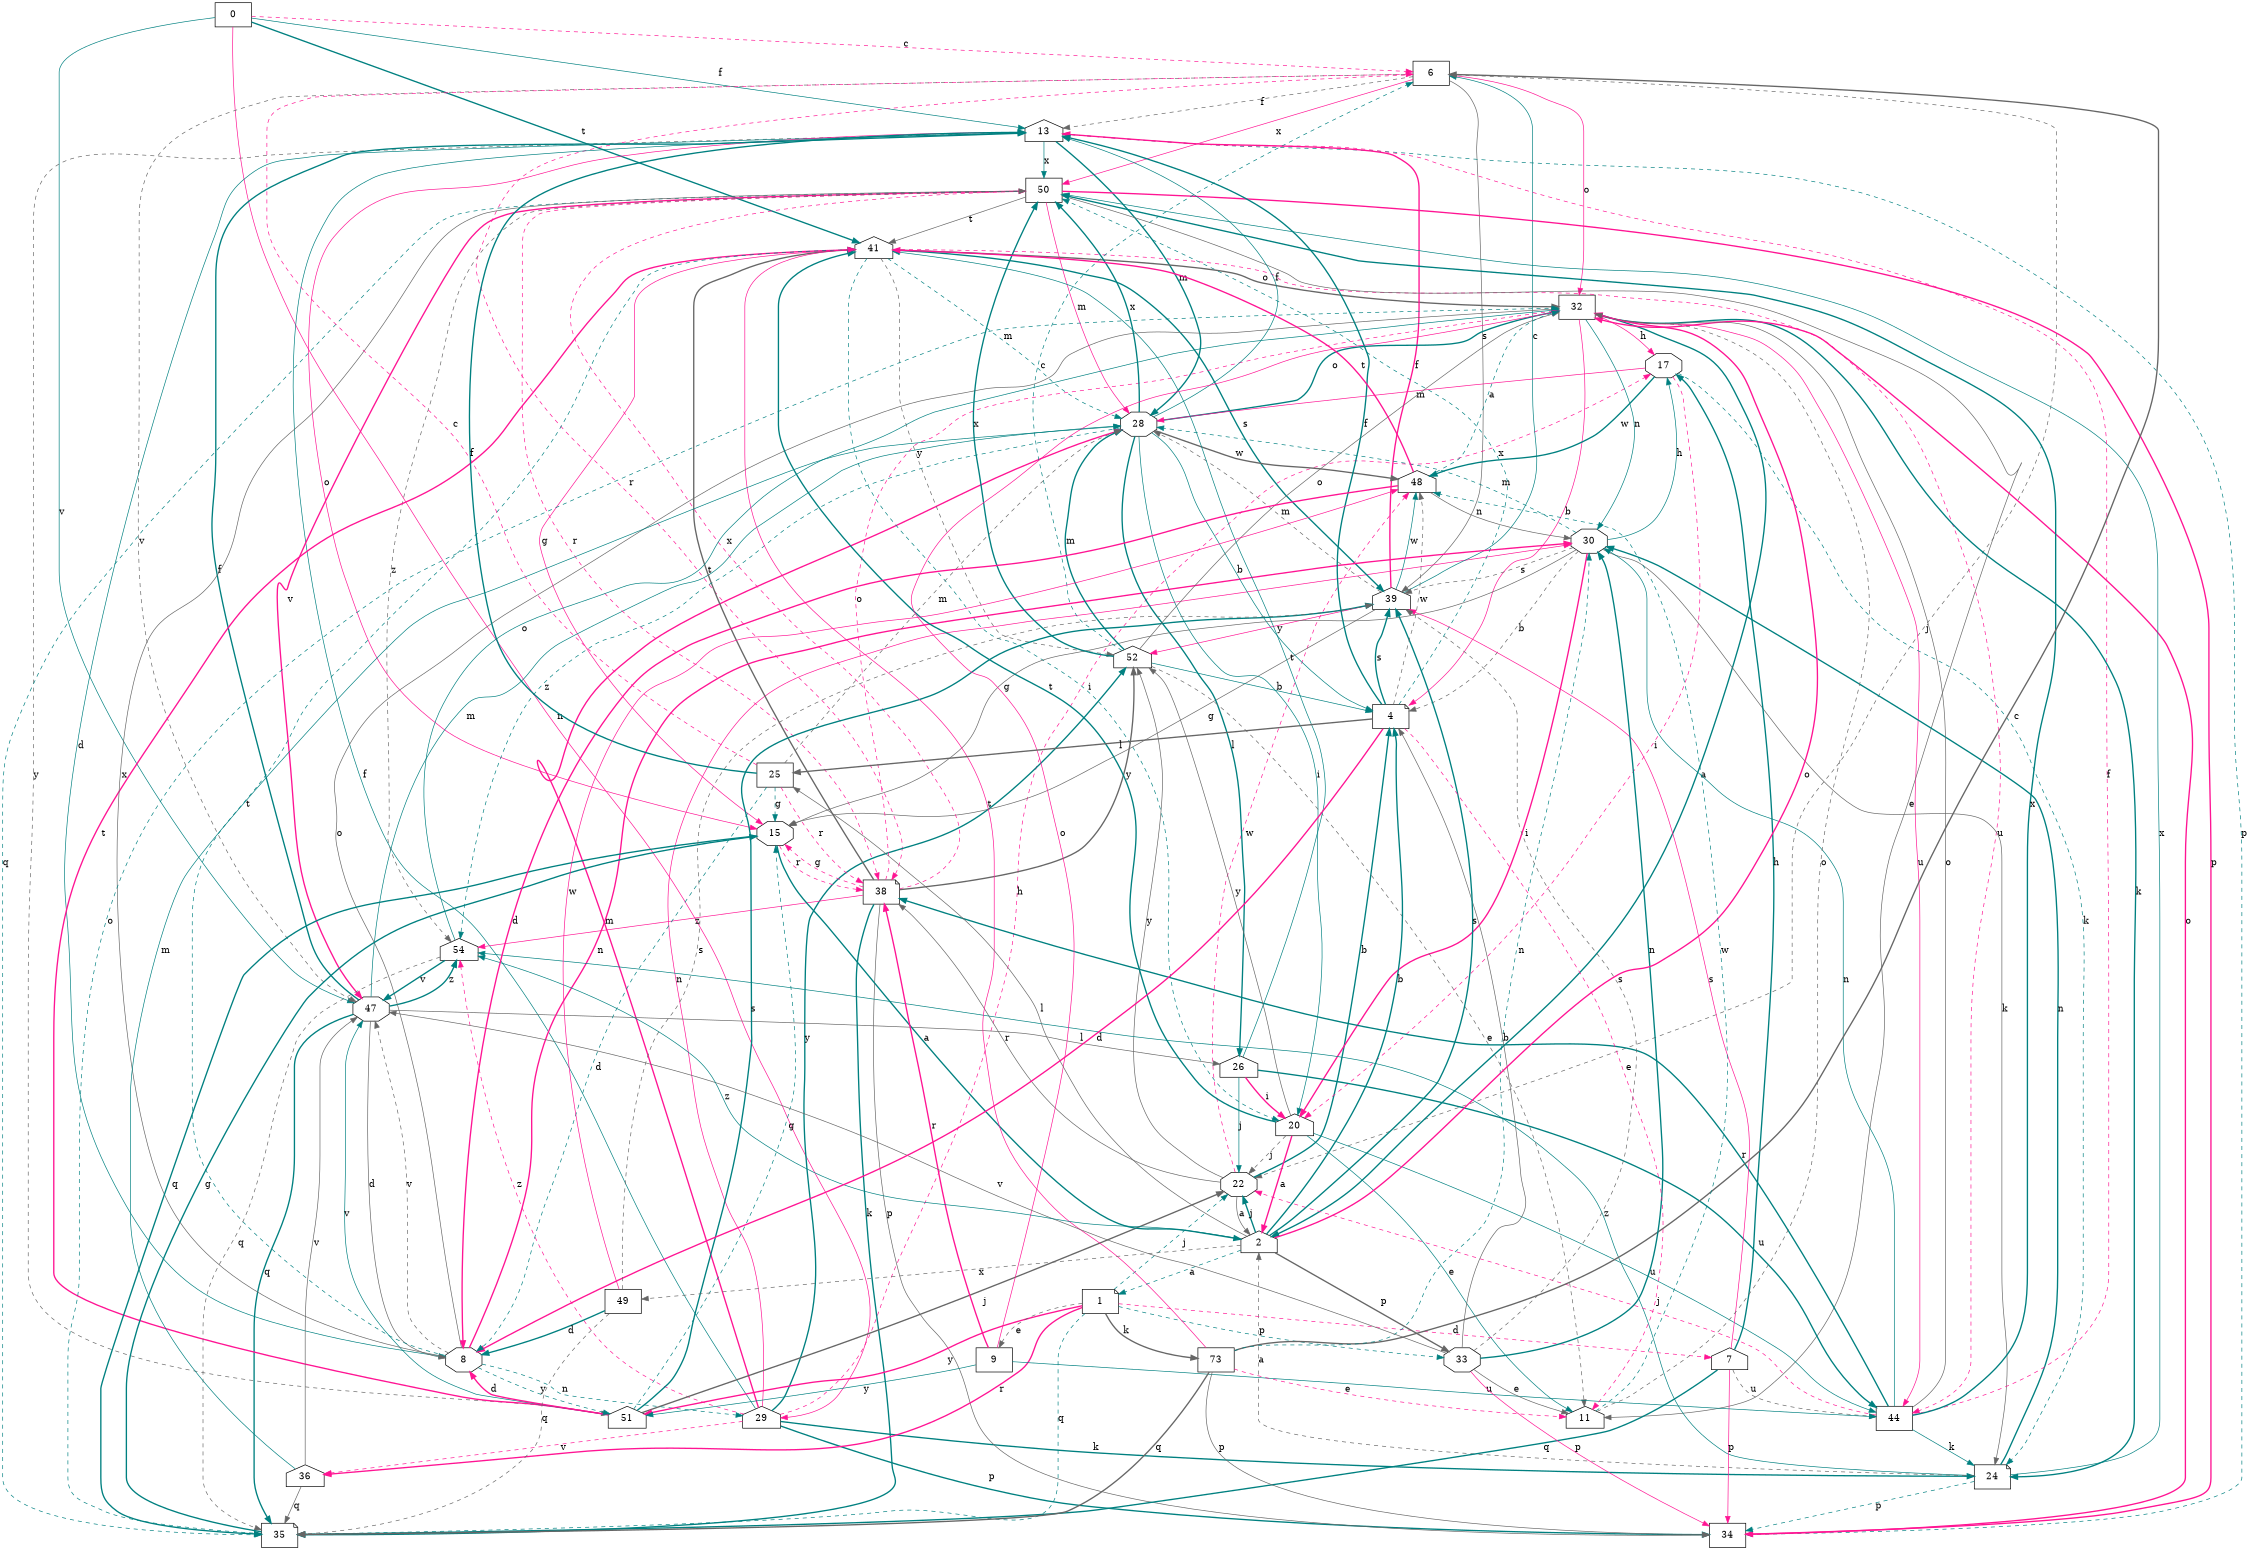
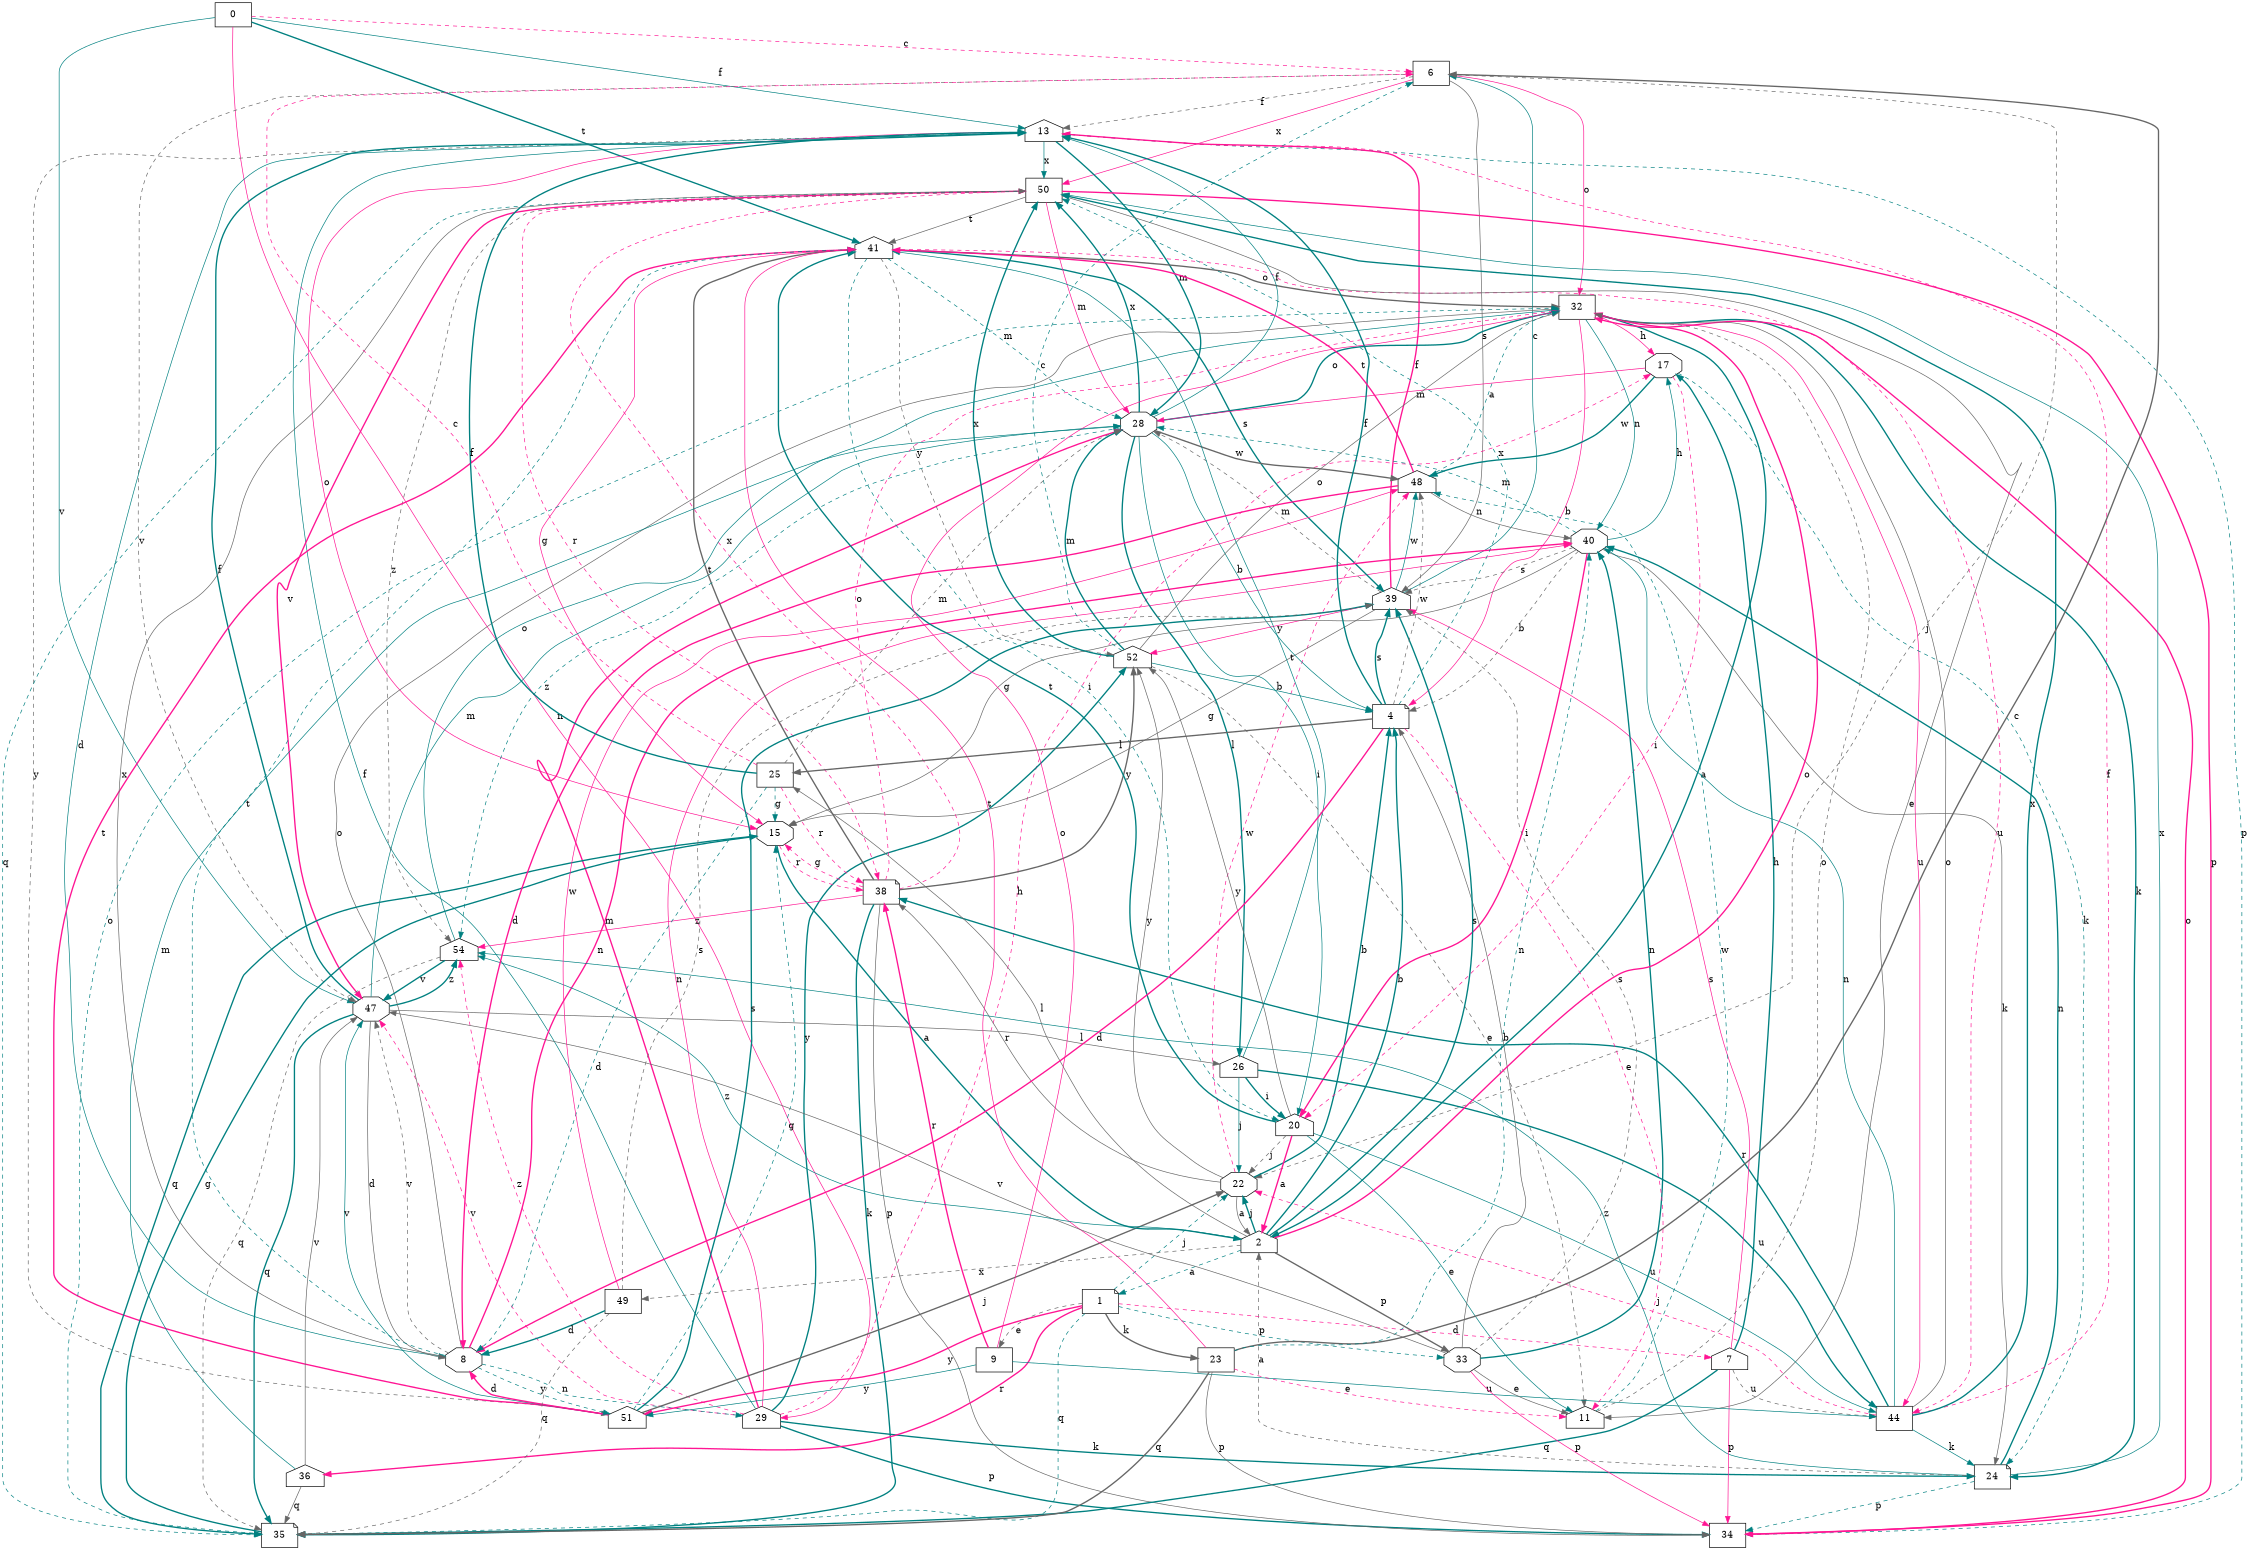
  strict digraph {
    node [shape=house]
    edge [color=teal style=solid]
    0 [shape=box]
    6 [shape=box]
    13
    29
    41
    47 [shape=octagon]
    22 [shape=octagon]
    32 [shape=box]
    39
    50 [shape=box]
    38 [shape=note]
    51
    8 [shape=octagon]
    34 [shape=box]
    15 [shape=octagon]
    28 [shape=octagon]
    54
    17 [shape=octagon]
-   30 [shape=octagon]
+   30 [shape=octagon label=40]
    24 [shape=note]
    52
    44 [shape=box]
    20
    35 [shape=note]
    26
    1 [shape=note]
    7
    9 [shape=box]
-   23 [shape=box label=73]
+   23 [shape=box]
    33 [shape=octagon]
    36
    2
    4 [shape=note]
    48
    11
    25 [shape=box]
    49 [shape=box]
    0 -> 6 [color=deeppink label=c style=dashed]
    0 -> 13 [label=f]
    0 -> 29 [color=deeppink label=n]
    0 -> 41 [label=t style=bold]
    0 -> 47 [label=v]
    6 -> 13 [color=gray40 label=f style=dashed]
    6 -> 47 [color=gray40 label=v style=dashed]
    6 -> 22 [color=gray40 label=j style=dashed]
    6 -> 32 [color=deeppink label=o]
    6 -> 39 [color=gray40 label=s]
    6 -> 50 [color=deeppink label=x]
-   6 -> 38 [color=deeppink label=r style=dashed]
    13 -> 50 [label=x]
    13 -> 51 [color=gray40 label=y style=dashed]
    13 -> 8 [label=d]
    13 -> 34 [label=p style=dashed]
    13 -> 15 [color=deeppink label=o]
    13 -> 28 [label=m style=bold]
    29 -> 13 [label=f]
-   29 -> 36 [color=deeppink label=v style=dashed]
+   29 -> 47 [color=deeppink label=v style=dashed]
    29 -> 34 [label=p style=bold]
    29 -> 28 [color=deeppink label=m style=bold]
    29 -> 54 [color=deeppink label=z style=dashed]
    29 -> 17 [color=deeppink label=h style=dashed]
    29 -> 30 [color=deeppink label=n]
    29 -> 24 [label=k style=bold]
    29 -> 52 [label=y style=bold]
    41 -> 32 [color=gray40 label=o style=bold]
    41 -> 39 [label=s style=bold]
    41 -> 15 [color=deeppink label=g]
    41 -> 28 [label=m style=dashed]
    41 -> 52 [color=gray40 label=y style=dashed]
    41 -> 44 [color=deeppink label=u style=dashed]
    41 -> 20 [label=i style=dashed]
    47 -> 13 [label=f style=bold]
    47 -> 8 [color=gray40 label=d]
    47 -> 28 [label=m]
    47 -> 54 [label=z style=bold]
    47 -> 35 [label=q style=bold]
    47 -> 26 [color=gray40 label=l]
    22 -> 38 [color=gray40 label=r]
    22 -> 52 [color=gray40 label=y]
    22 -> 2 [color=gray40 label=a]
    22 -> 4 [label=b style=bold]
    22 -> 48 [color=deeppink label=w style=dashed]
    32 -> 17 [color=deeppink label=h]
    32 -> 30 [label=n]
    32 -> 24 [label=k style=bold]
    32 -> 44 [color=deeppink label=u]
    32 -> 2 [label=a style=bold]
    32 -> 4 [color=deeppink label=b]
    39 -> 6 [label=c]
    39 -> 13 [color=deeppink label=f style=bold]
    39 -> 15 [color=gray40 label=g]
    39 -> 28 [color=gray40 label=m style=dashed]
    39 -> 52 [color=deeppink label=y]
    39 -> 48 [label=w]
    50 -> 41 [color=gray40 label=t]
    50 -> 47 [color=deeppink label=v style=bold]
    50 -> 38 [color=deeppink label=r style=dashed]
    50 -> 34 [color=deeppink label=p style=bold]
    50 -> 28 [color=deeppink label=m]
    50 -> 54 [color=gray40 label=z style=dashed]
    50 -> 35 [label=q style=dashed]
    50 -> 11 [color=gray40 label=e]
    38 -> 41 [color=gray40 label=t style=bold]
    38 -> 32 [color=deeppink label=o style=dashed]
    38 -> 50 [color=deeppink label=x style=dashed]
    38 -> 34 [color=gray40 label=p]
    38 -> 15 [color=deeppink label=g style=dashed]
    38 -> 54 [color=deeppink label=z]
    38 -> 52 [color=gray40 label=y style=bold]
    38 -> 35 [label=k style=bold]
    51 -> 41 [color=deeppink label=t style=bold]
    51 -> 47 [label=v]
    51 -> 22 [color=gray40 label=j style=bold]
    51 -> 39 [label=s style=bold]
    51 -> 8 [color=deeppink label=d style=bold]
    51 -> 15 [label=g style=dashed]
    8 -> 29 [label=n style=dashed]
    8 -> 41 [label=t style=dashed]
    8 -> 47 [color=gray40 label=v style=dashed]
    8 -> 32 [color=gray40 label=o]
    8 -> 50 [color=gray40 label=x]
    8 -> 51 [label=y style=dashed]
    8 -> 30 [color=deeppink label=n style=bold]
    34 -> 32 [color=deeppink label=o style=bold]
    15 -> 38 [color=deeppink label=r style=dashed]
    15 -> 35 [label=q style=bold]
    15 -> 2 [label=a style=bold]
    28 -> 13 [label=f]
    28 -> 32 [label=o style=bold]
    28 -> 50 [label=x style=bold]
    28 -> 54 [label=z style=dashed]
    28 -> 20 [label=i]
    28 -> 26 [label=l style=bold]
    28 -> 4 [label=b]
    28 -> 48 [color=gray40 label=w style=bold]
    54 -> 47 [label=v style=bold]
    54 -> 32 [label=o]
    54 -> 35 [color=gray40 label=q style=dashed]
    17 -> 28 [color=deeppink label=m]
    17 -> 24 [label=k style=dashed]
    17 -> 20 [color=deeppink label=i style=dashed]
    17 -> 48 [label=w style=bold]
    30 -> 39 [color=gray40 label=s style=dashed]
    30 -> 15 [color=gray40 label=g]
    30 -> 28 [label=m style=dashed]
    30 -> 17 [label=h]
    30 -> 24 [color=gray40 label=k]
    30 -> 20 [color=deeppink label=i style=bold]
    30 -> 4 [color=gray40 label=b style=dashed]
    24 -> 50 [label=x]
    24 -> 34 [label=p style=dashed]
    24 -> 54 [label=z]
    24 -> 30 [label=n style=bold]
    24 -> 2 [color=gray40 label=a style=dashed]
    52 -> 6 [label=c style=dashed]
    52 -> 32 [color=gray40 label=o]
    52 -> 50 [label=x style=bold]
    52 -> 28 [label=m style=bold]
    52 -> 4 [label=b]
    52 -> 11 [color=gray40 label=e style=dashed]
    44 -> 13 [color=deeppink label=f style=dashed]
    44 -> 22 [color=deeppink label=j style=dashed]
    44 -> 32 [color=gray40 label=o]
    44 -> 50 [label=x style=bold]
    44 -> 38 [label=r style=bold]
    44 -> 30 [label=n]
    44 -> 24 [label=k]
    20 -> 41 [label=t style=bold]
    20 -> 22 [color=gray40 label=j style=dashed]
    20 -> 52 [color=gray40 label=y]
    20 -> 44 [label=u]
    20 -> 2 [color=deeppink label=a style=bold]
    20 -> 11 [label=e]
    35 -> 32 [label=o style=dashed]
    35 -> 15 [label=g style=bold]
    26 -> 41 [label=t]
    26 -> 22 [label=j]
    26 -> 44 [label=u style=bold]
-   26 -> 20 [color=deeppink label=i style=bold]
+   26 -> 20 [label=i style=bold]
    1 -> 22 [label=j style=dashed]
    1 -> 51 [color=deeppink label=y style=bold]
    1 -> 35 [label=q style=dashed]
    1 -> 7 [color=deeppink label=d style=dashed]
    1 -> 9 [color=gray40 label=e style=dashed]
    1 -> 23 [color=gray40 label=k style=bold]
    1 -> 33 [label=p style=dashed]
    1 -> 36 [color=deeppink label=r style=bold]
    7 -> 39 [color=deeppink label=s]
    7 -> 34 [color=deeppink label=p]
    7 -> 17 [label=h style=bold]
    7 -> 44 [color=gray40 label=u style=dashed]
    7 -> 35 [label=q style=bold]
    9 -> 32 [color=deeppink label=o]
    9 -> 38 [color=deeppink label=r style=bold]
    9 -> 51 [label=y]
    9 -> 44 [label=u]
    23 -> 6 [color=gray40 label=c style=bold]
    23 -> 41 [color=deeppink label=t]
    23 -> 34 [color=gray40 label=p]
    23 -> 30 [label=n style=dashed]
    23 -> 35 [color=gray40 label=q style=bold]
    23 -> 11 [color=deeppink label=e style=dashed]
    33 -> 47 [color=gray40 label=v]
    33 -> 39 [color=gray40 label=s style=dashed]
    33 -> 34 [color=deeppink label=p]
    33 -> 30 [label=n style=bold]
    33 -> 4 [color=gray40 label=b]
    33 -> 11 [color=gray40 label=e]
    36 -> 47 [color=gray40 label=v]
    36 -> 28 [label=m]
    36 -> 35 [color=gray40 label=q]
    2 -> 22 [label=j style=bold]
    2 -> 32 [color=deeppink label=o style=bold]
    2 -> 39 [label=s style=bold]
    2 -> 54 [label=z]
    2 -> 1 [label=a style=dashed]
    2 -> 33 [color=gray40 label=p style=bold]
    2 -> 4 [label=b style=bold]
    2 -> 25 [color=gray40 label=l]
    2 -> 49 [color=gray40 label=x style=dashed]
    4 -> 13 [label=f style=bold]
    4 -> 39 [label=s style=bold]
    4 -> 50 [label=x style=dashed]
    4 -> 8 [color=deeppink label=d style=bold]
    4 -> 48 [color=gray40 label=w style=dashed]
    4 -> 11 [color=deeppink label=e style=dashed]
    4 -> 25 [color=gray40 label=l style=bold]
    48 -> 41 [color=deeppink label=t style=bold]
    48 -> 32 [label=a style=dashed]
    48 -> 8 [color=deeppink label=d style=bold]
    48 -> 30 [color=gray40 label=n]
    11 -> 32 [color=gray40 label=o style=dashed]
    11 -> 48 [label=w style=dashed]
    25 -> 6 [color=deeppink label=c style=dashed]
    25 -> 13 [label=f style=bold]
    25 -> 38 [color=deeppink label=r style=dashed]
    25 -> 8 [label=d style=dashed]
    25 -> 15 [label=g style=dashed]
    25 -> 28 [color=gray40 label=m style=dashed]
    49 -> 39 [color=gray40 label=s style=dashed]
    49 -> 8 [label=d style=bold]
    49 -> 35 [color=gray40 label=q style=dashed]
    49 -> 48 [color=deeppink label=w]
  }
